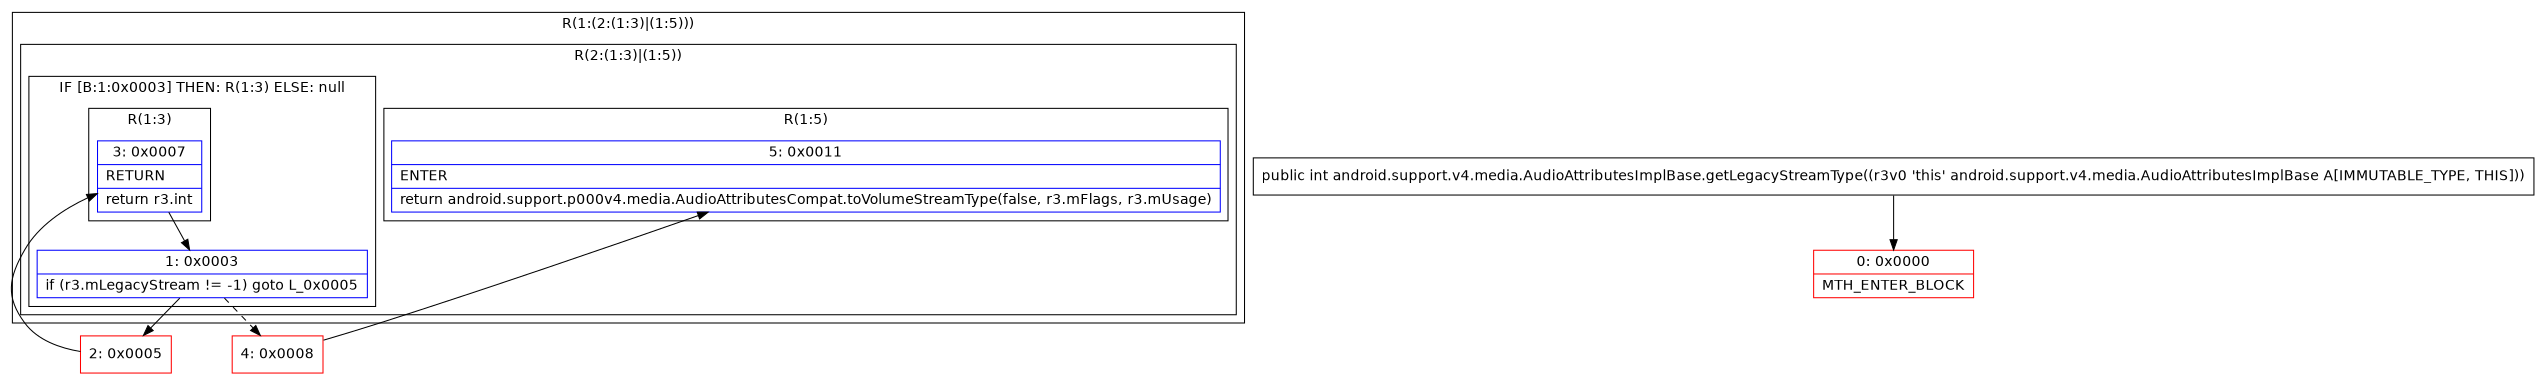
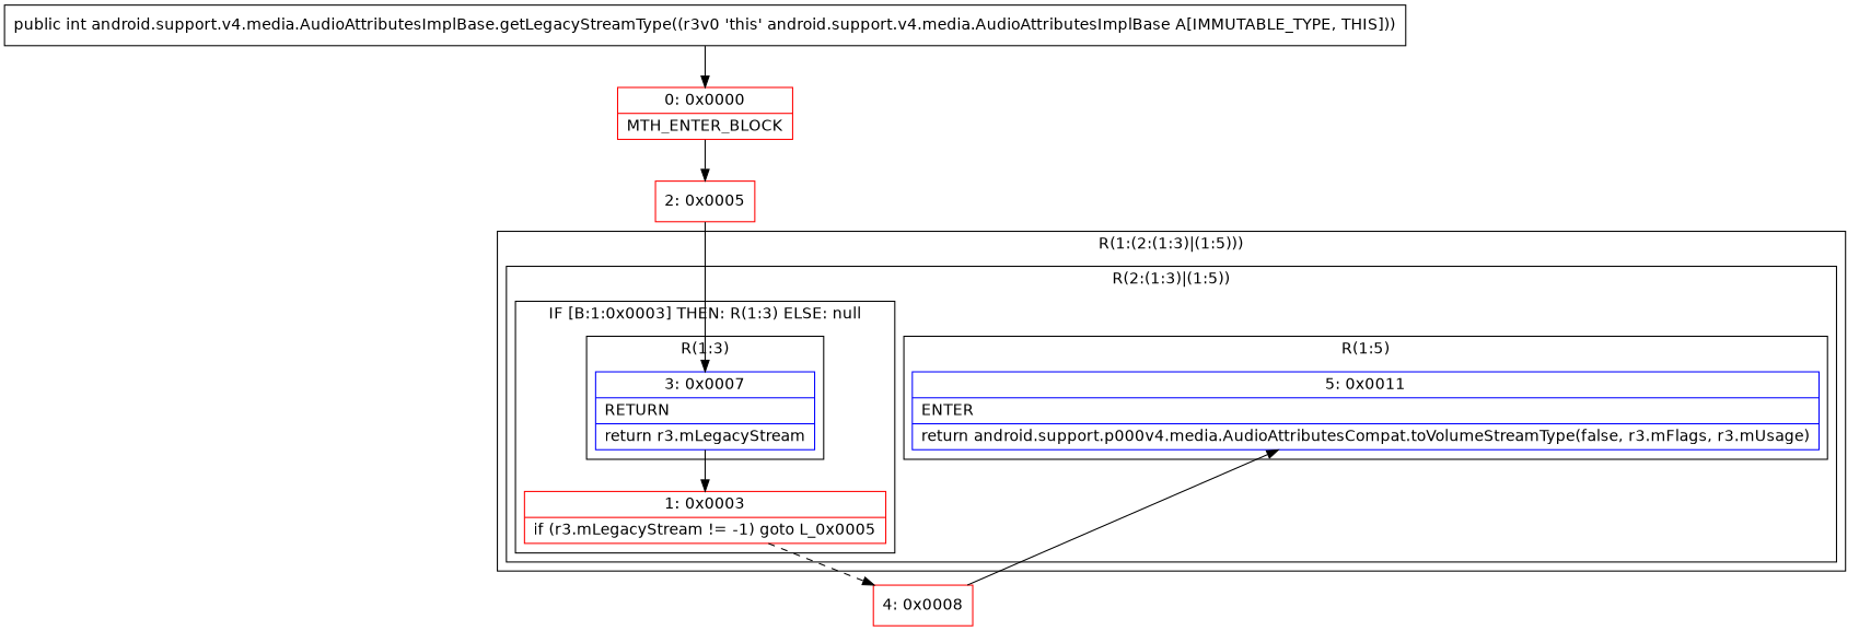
  digraph {
    fontname="DejaVu Sans"
    node [color=blue fontname="DejaVu Sans" shape=record]
    edge [fontname="DejaVu Sans"]
-   n1 [label="{3\:\ 0x0007|RETURN\l|return r3.int\l}"]
-   n2 [label="{1\:\ 0x0003|if (r3.mLegacyStream != \-1) goto L_0x0005\l}"]
+   n1 [label="{3\:\ 0x0007|RETURN\l|return r3.mLegacyStream\l}"]
+   n2 [color=red label="{1\:\ 0x0003|if (r3.mLegacyStream != \-1) goto L_0x0005\l}"]
    n3 [label="{5\:\ 0x0011|ENTER\l|return android.support.p000v4.media.AudioAttributesCompat.toVolumeStreamType(false, r3.mFlags, r3.mUsage)\l}"]
    n4 [color=red label="{2\:\ 0x0005}"]
    n5 [color=red label="{4\:\ 0x0008}"]
    n6 [color=red label="{0\:\ 0x0000|MTH_ENTER_BLOCK\l}"]
    n7 [label="{public int android.support.v4.media.AudioAttributesImplBase.getLegacyStreamType((r3v0 'this' android.support.v4.media.AudioAttributesImplBase A[IMMUTABLE_TYPE, THIS])) }" color=""]
    subgraph cluster_1 {
      label="R(1:(2:(1:3)|(1:5)))"
      subgraph cluster_2 {
        label="R(2:(1:3)|(1:5))"
        subgraph cluster_3 {
          label="IF [B:1:0x0003] THEN: R(1:3) ELSE: null"
          n2
          subgraph cluster_4 {
            label="R(1:3)"
            n1
          }
        }
        subgraph cluster_5 {
          label="R(1:5)"
          n3
        }
      }
    }
    n1 -> n2
-   n2 -> n4
+   n6 -> n4
    n2 -> n5 [style=dashed]
    n4 -> n1
    n5 -> n3
    n7 -> n6
  }
